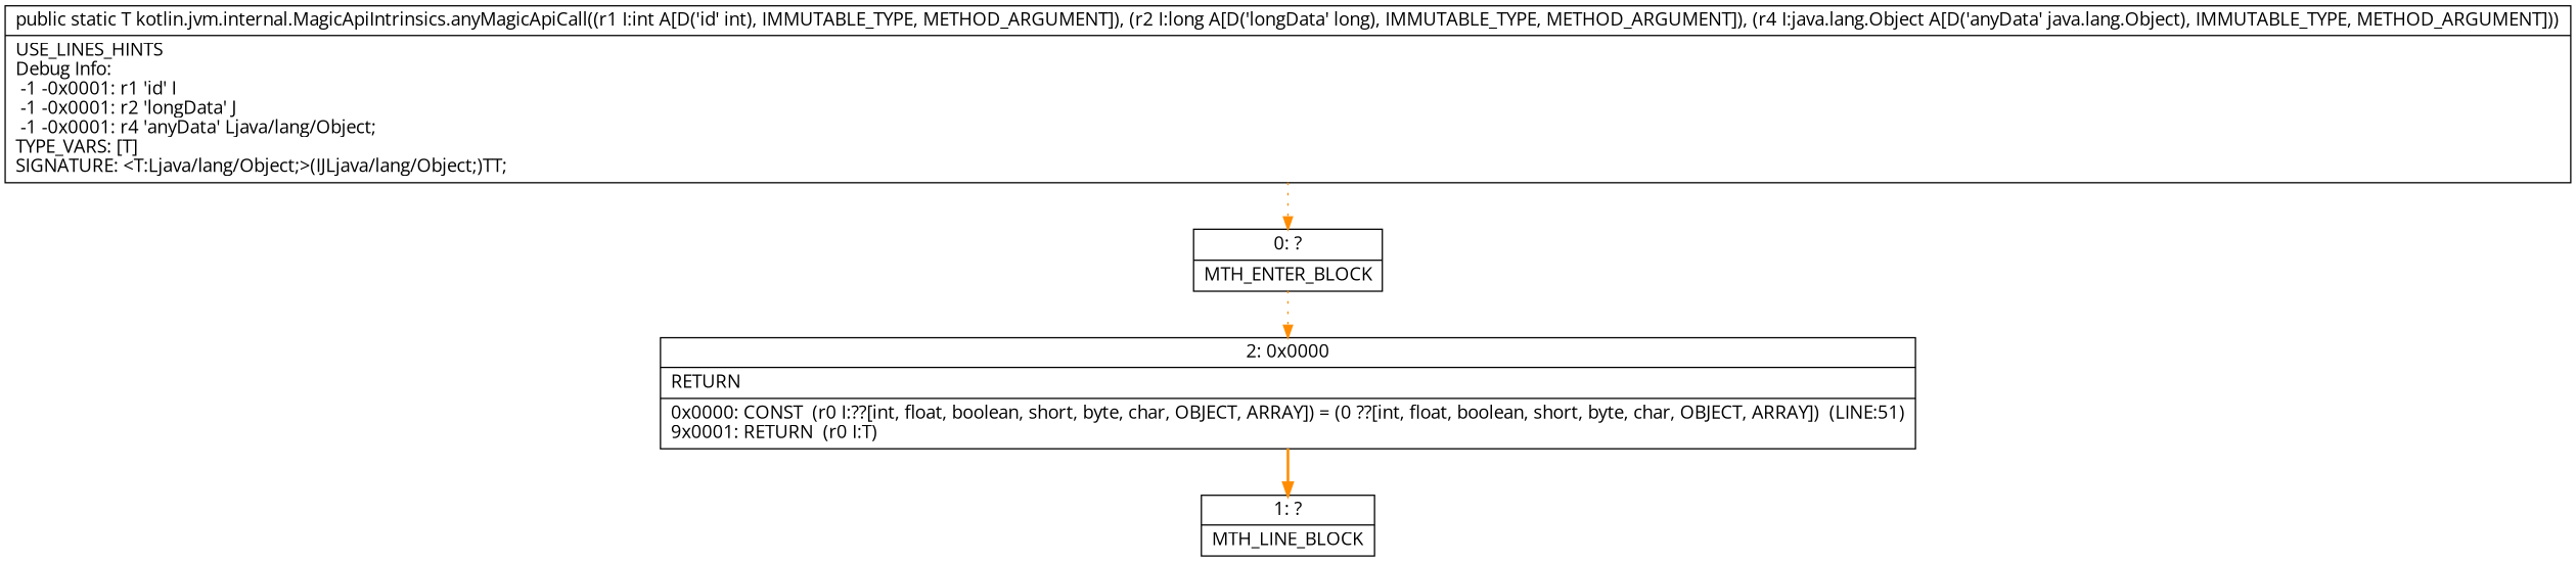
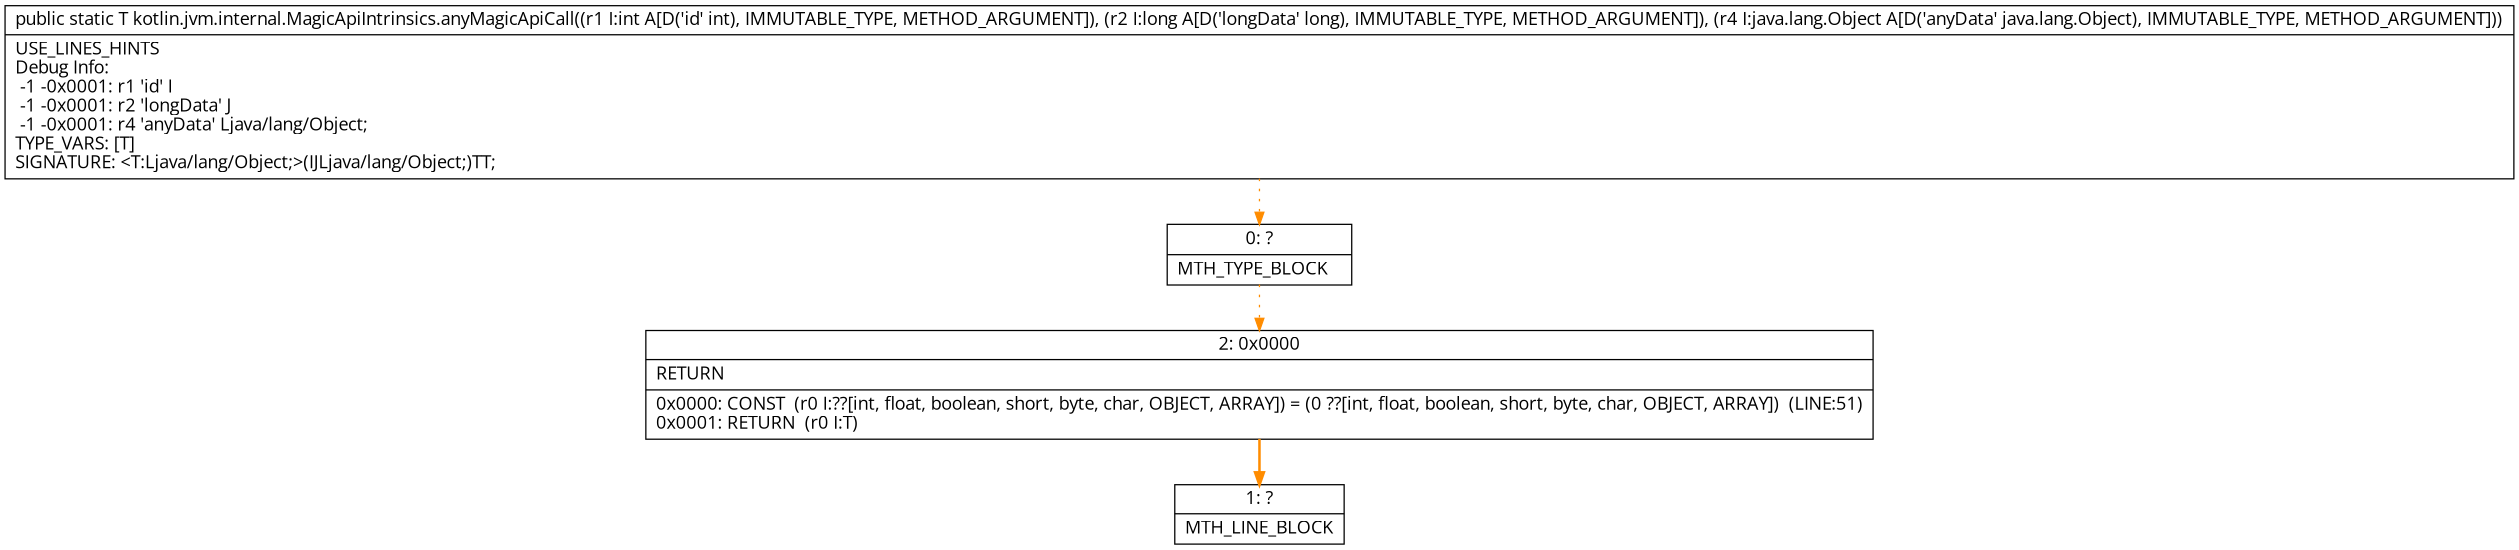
  digraph {
    fontname="Open Sans"
    node [fontname="Open Sans" shape=record]
    edge [color=darkorange fontname="Open Sans" style=dotted]
-   n1 [label="{0\:\ ?|MTH_ENTER_BLOCK\l}"]
-   n2 [label="{2\:\ 0x0000|RETURN\l|0x0000: CONST  (r0 I:??[int, float, boolean, short, byte, char, OBJECT, ARRAY]) = (0 ??[int, float, boolean, short, byte, char, OBJECT, ARRAY])  (LINE:51)\l9x0001: RETURN  (r0 I:T) \l}"]
+   n1 [label="{0\:\ ?|MTH_TYPE_BLOCK\l}"]
+   n2 [label="{2\:\ 0x0000|RETURN\l|0x0000: CONST  (r0 I:??[int, float, boolean, short, byte, char, OBJECT, ARRAY]) = (0 ??[int, float, boolean, short, byte, char, OBJECT, ARRAY])  (LINE:51)\l0x0001: RETURN  (r0 I:T) \l}"]
    n3 [label="{1\:\ ?|MTH_LINE_BLOCK\l}"]
    n4 [label="{public static T kotlin.jvm.internal.MagicApiIntrinsics.anyMagicApiCall((r1 I:int A[D('id' int), IMMUTABLE_TYPE, METHOD_ARGUMENT]), (r2 I:long A[D('longData' long), IMMUTABLE_TYPE, METHOD_ARGUMENT]), (r4 I:java.lang.Object A[D('anyData' java.lang.Object), IMMUTABLE_TYPE, METHOD_ARGUMENT]))  | USE_LINES_HINTS\lDebug Info:\l  \-1 \-0x0001: r1 'id' I\l  \-1 \-0x0001: r2 'longData' J\l  \-1 \-0x0001: r4 'anyData' Ljava\/lang\/Object;\lTYPE_VARS: [T]\lSIGNATURE: \<T:Ljava\/lang\/Object;\>(IJLjava\/lang\/Object;)TT;\l}"]
    n1 -> n2
    n2 -> n3 [style=bold]
    n4 -> n1
  }
